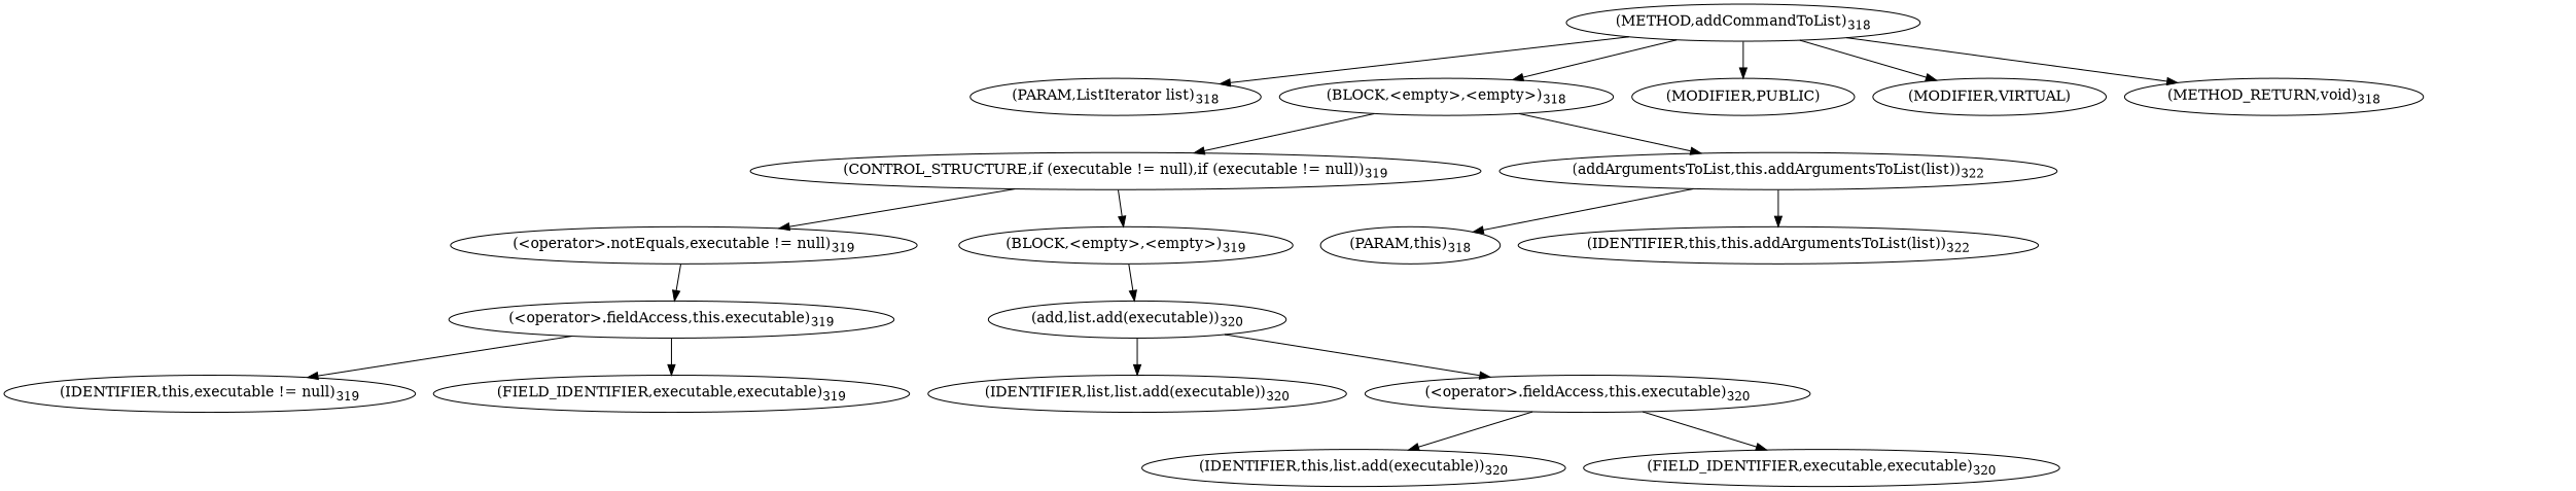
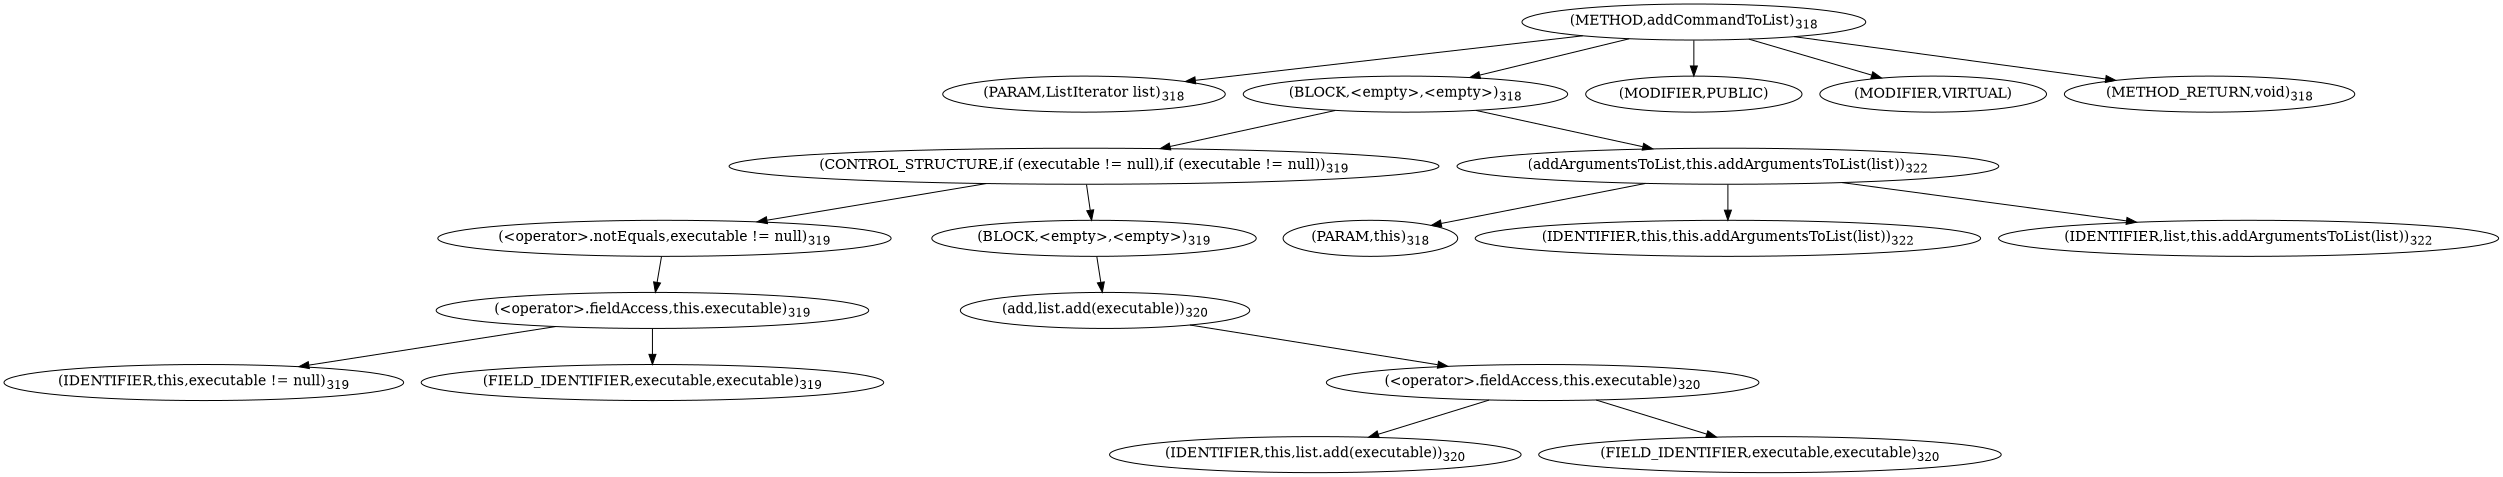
  digraph {
    n1 [label=<(METHOD,addCommandToList)<SUB>318</SUB>>]
    n2 [label=<(PARAM,ListIterator list)<SUB>318</SUB>>]
    n3 [label=<(BLOCK,&lt;empty&gt;,&lt;empty&gt;)<SUB>318</SUB>>]
    n4 [label=<(MODIFIER,PUBLIC)>]
    n5 [label=<(MODIFIER,VIRTUAL)>]
    n6 [label=<(METHOD_RETURN,void)<SUB>318</SUB>>]
    n7 [label=<(PARAM,this)<SUB>318</SUB>>]
    n8 [label=<(CONTROL_STRUCTURE,if (executable != null),if (executable != null))<SUB>319</SUB>>]
    n9 [label=<(addArgumentsToList,this.addArgumentsToList(list))<SUB>322</SUB>>]
    n10 [label=<(&lt;operator&gt;.notEquals,executable != null)<SUB>319</SUB>>]
    n11 [label=<(BLOCK,&lt;empty&gt;,&lt;empty&gt;)<SUB>319</SUB>>]
    n12 [label=<(IDENTIFIER,this,this.addArgumentsToList(list))<SUB>322</SUB>>]
+   n13 [label=<(IDENTIFIER,list,this.addArgumentsToList(list))<SUB>322</SUB>>]
    n14 [label=<(&lt;operator&gt;.fieldAccess,this.executable)<SUB>319</SUB>>]
    n15 [label=<(add,list.add(executable))<SUB>320</SUB>>]
    n16 [label=<(IDENTIFIER,this,executable != null)<SUB>319</SUB>>]
    n17 [label=<(FIELD_IDENTIFIER,executable,executable)<SUB>319</SUB>>]
-   n18 [label=<(IDENTIFIER,list,list.add(executable))<SUB>320</SUB>>]
    n19 [label=<(&lt;operator&gt;.fieldAccess,this.executable)<SUB>320</SUB>>]
    n20 [label=<(IDENTIFIER,this,list.add(executable))<SUB>320</SUB>>]
    n21 [label=<(FIELD_IDENTIFIER,executable,executable)<SUB>320</SUB>>]
    n1 -> n2
    n1 -> n3
    n1 -> n4
    n1 -> n5
    n1 -> n6
    n3 -> n8
    n3 -> n9
    n8 -> n10
    n8 -> n11
    n9 -> n7
    n9 -> n12
+   n9 -> n13
    n10 -> n14
    n11 -> n15
    n14 -> n16
    n14 -> n17
-   n15 -> n18
    n15 -> n19
    n19 -> n20
    n19 -> n21
  }
